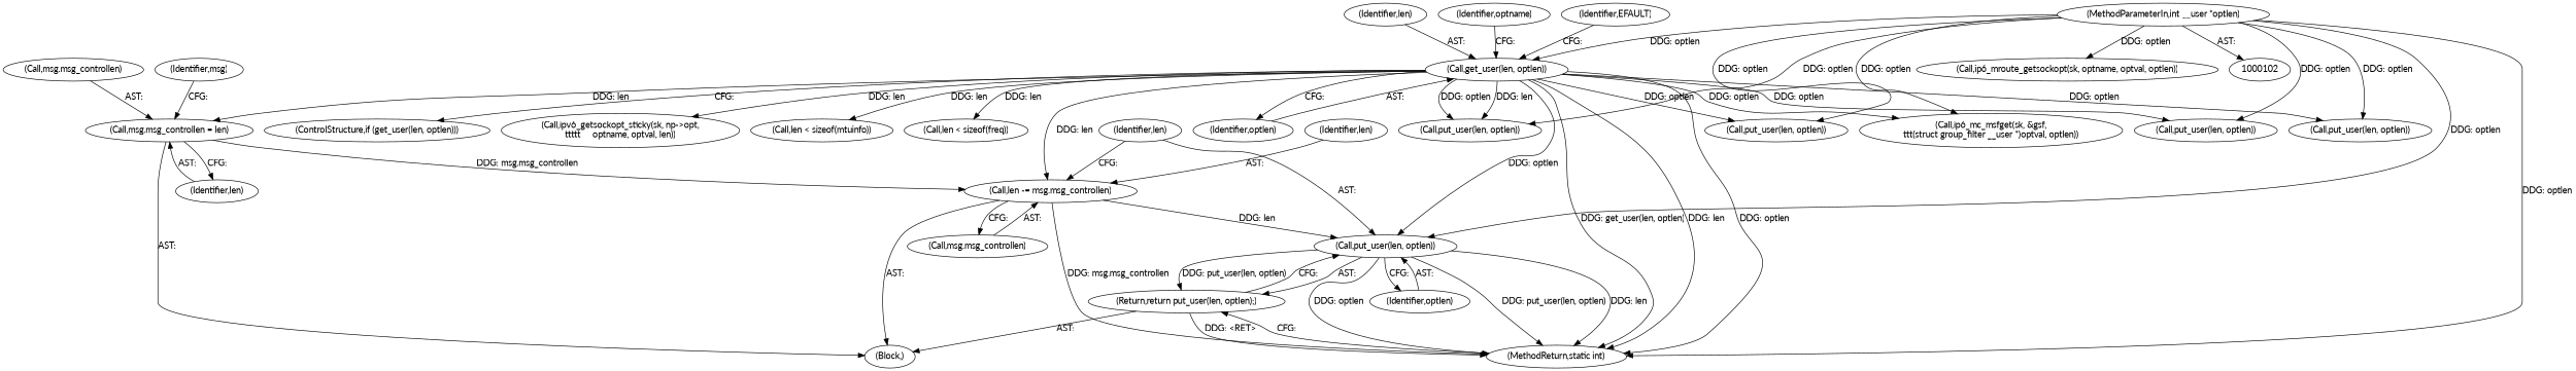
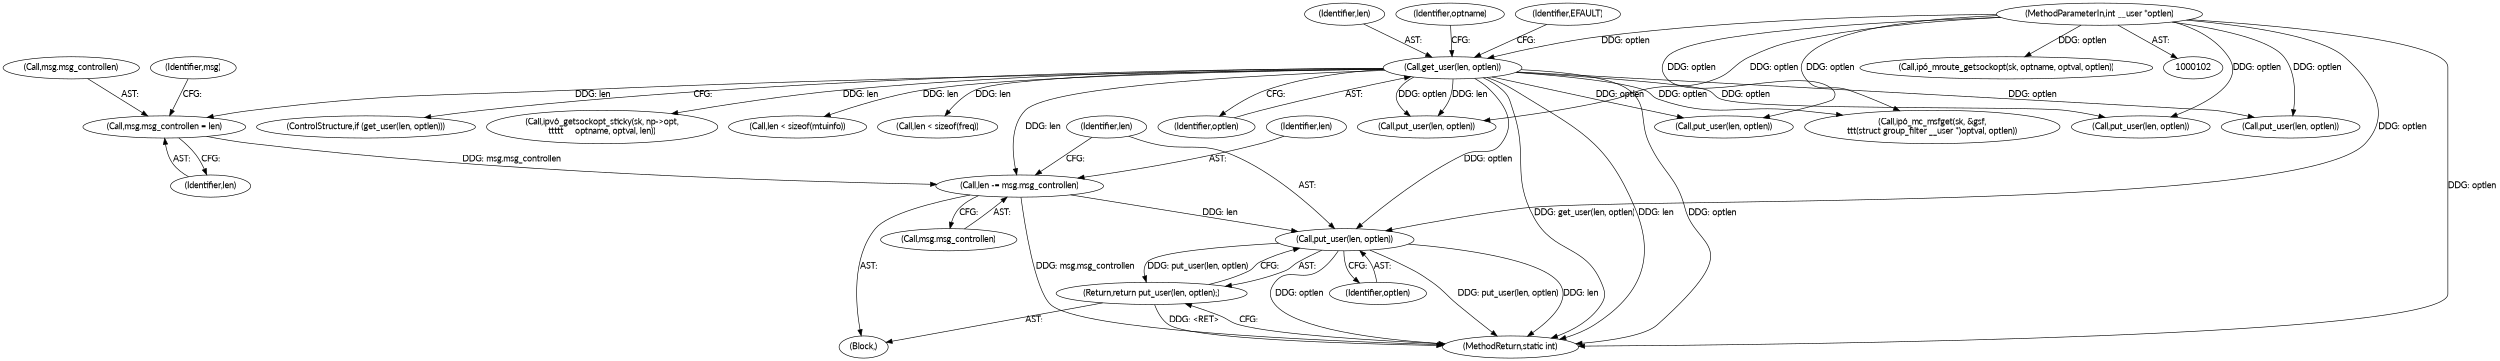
  digraph {
    fontname=Lato
    node [fontname=Lato]
    edge [fontname=Lato]
    n1 [label="(Call,put_user(len, optlen))"]
    n2 [label="(Return,return put_user(len, optlen);)"]
    n3 [label="(Identifier,optlen)"]
    n4 [label="(MethodReturn,static int)"]
    n5 [label="(Block,)"]
    n6 [label="(Call,len -= msg.msg_controllen)"]
    n7 [label="(Call,msg.msg_controllen)"]
    n8 [label="(Call,msg.msg_controllen = len)"]
    n9 [label="(Identifier,len)"]
    n10 [label="(Call,get_user(len, optlen))"]
    n11 [label="(Call,len < sizeof(freq))"]
    n12 [label="(Call,put_user(len, optlen))"]
    n13 [label="(Identifier,optlen)"]
    n14 [label="(Call,put_user(len, optlen))"]
    n15 [label="(ControlStructure,if (get_user(len, optlen)))"]
    n16 [label="(Call,ip6_mc_msfget(sk, &gsf,\n\t\t\t(struct group_filter __user *)optval, optlen))"]
    n17 [label="(Call,put_user(len, optlen))"]
    n18 [label="(Call,ipv6_getsockopt_sticky(sk, np->opt,\n\t\t\t\t\t     optname, optval, len))"]
    n19 [label="(Call,len < sizeof(mtuinfo))"]
    n20 [label="(Call,put_user(len, optlen))"]
    n21 [label="(MethodParameterIn,int __user *optlen)"]
    n22 [label="(Call,ip6_mroute_getsockopt(sk, optname, optval, optlen))"]
    1000102
    n24 [label="(Call,msg.msg_controllen)"]
    n25 [label="(Identifier,optname)"]
    n26 [label="(Identifier,len)"]
    n27 [label="(Identifier,len)"]
    n28 [label="(Identifier,EFAULT)"]
    n29 [label="(Identifier,msg)"]
    n30 [label="(Identifier,len)"]
    n1 -> n2 [label="AST: "]
    n1 -> n2 [label="DDG: put_user(len, optlen)"]
    n1 -> n3 [label="CFG: "]
    n1 -> n4 [label="DDG: optlen"]
    n1 -> n4 [label="DDG: put_user(len, optlen)"]
    n1 -> n4 [label="DDG: len"]
    n2 -> n1 [label="CFG: "]
    n2 -> n4 [label="DDG: <RET>"]
    n2 -> n5 [label="AST: "]
    n3 -> n1 [label="AST: "]
    n4 -> n2 [label="CFG: "]
    n6 -> n1 [label="DDG: len"]
    n6 -> n4 [label="DDG: msg.msg_controllen"]
    n6 -> n5 [label="AST: "]
    n6 -> n7 [label="CFG: "]
    n7 -> n6 [label="AST: "]
-   n8 -> n5 [label="AST: "]
    n8 -> n6 [label="DDG: msg.msg_controllen"]
    n8 -> n9 [label="CFG: "]
    n9 -> n8 [label="AST: "]
    n10 -> n1 [label="DDG: optlen"]
    n10 -> n4 [label="DDG: optlen"]
    n10 -> n4 [label="DDG: get_user(len, optlen)"]
    n10 -> n4 [label="DDG: len"]
    n10 -> n6 [label="DDG: len"]
    n10 -> n8 [label="DDG: len"]
    n10 -> n11 [label="DDG: len"]
    n10 -> n12 [label="DDG: len"]
    n10 -> n12 [label="DDG: optlen"]
    n10 -> n13 [label="CFG: "]
    n10 -> n14 [label="DDG: optlen"]
    n10 -> n15 [label="CFG: "]
    n10 -> n16 [label="DDG: optlen"]
    n10 -> n17 [label="DDG: optlen"]
    n10 -> n18 [label="DDG: len"]
    n10 -> n19 [label="DDG: len"]
    n10 -> n20 [label="DDG: optlen"]
    n13 -> n10 [label="AST: "]
    n21 -> n1 [label="DDG: optlen"]
    n21 -> n4 [label="DDG: optlen"]
    n21 -> n10 [label="DDG: optlen"]
    n21 -> n12 [label="DDG: optlen"]
    n21 -> n14 [label="DDG: optlen"]
    n21 -> n16 [label="DDG: optlen"]
    n21 -> n17 [label="DDG: optlen"]
    n21 -> n20 [label="DDG: optlen"]
    n21 -> n22 [label="DDG: optlen"]
    n21 -> 1000102 [label="AST: "]
    n24 -> n8 [label="AST: "]
    n25 -> n10 [label="CFG: "]
    n26 -> n6 [label="AST: "]
    n27 -> n1 [label="AST: "]
    n27 -> n6 [label="CFG: "]
    n28 -> n10 [label="CFG: "]
    n29 -> n8 [label="CFG: "]
    n30 -> n10 [label="AST: "]
  }
